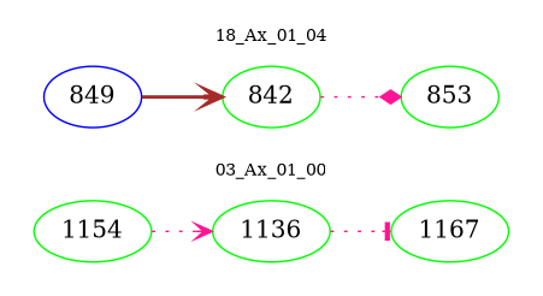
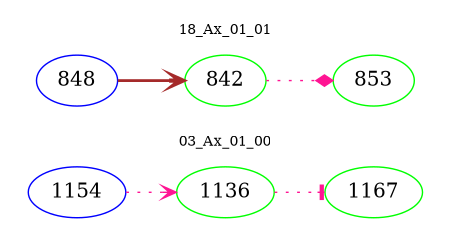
  digraph {
    rankdir=LR
    node [color=green]
    edge [arrowhead=vee color=deeppink style=dotted]
-   n1 [label=1154]
+   n1 [color=blue label=1154]
    n2 [label=1136]
    n3 [label=1167]
-   n4 [color=blue label=849]
+   n4 [color=blue label=848]
    n5 [label=842]
    n6 [label=853]
    subgraph cluster_1 {
      color=white
      fontsize=10
      label="03_Ax_01_00"
      n1
      n2
      n3
    }
    subgraph cluster_2 {
      color=white
      fontsize=10
-     label="18_Ax_01_04"
+     label="18_Ax_01_01"
      n4
      n5
      n6
    }
    n1 -> n2
    n2 -> n3 [arrowhead=tee]
    n4 -> n5 [color=brown style=bold]
    n5 -> n6 [arrowhead=diamond]
  }
